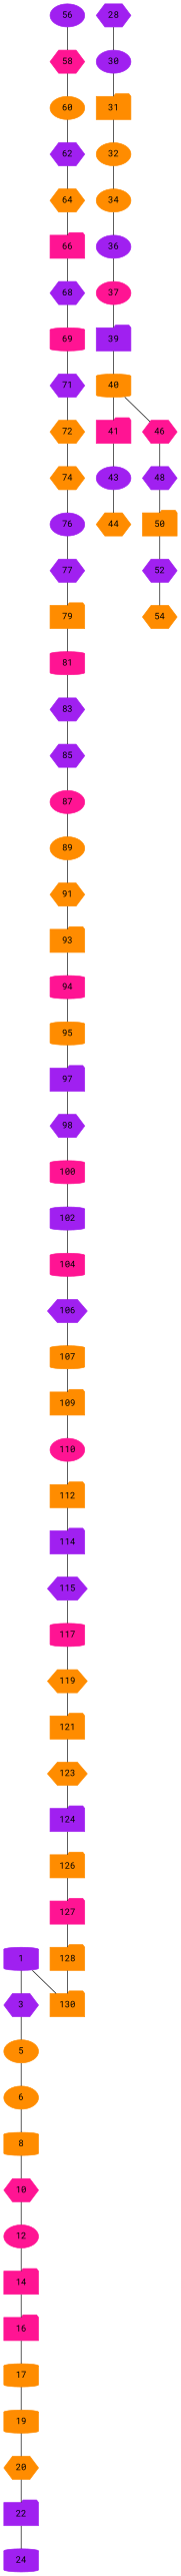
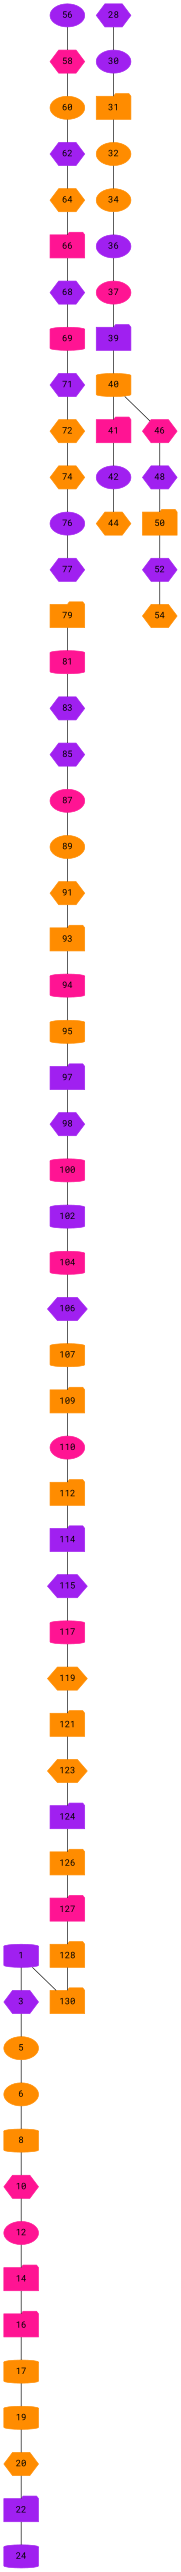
  graph {
    fontname="Roboto Mono"
    node [color=darkorange fontname="Roboto Mono" shape=hexagon style=filled]
    edge [fontname="Roboto Mono"]
    1 [color=purple shape=cylinder super="+2"]
    3 [color=purple super="+4"]
    130 [shape=folder]
    5 [shape=ellipse]
    6 [shape=ellipse super="+7"]
    8 [shape=cylinder super="+9"]
    10 [color=deeppink super="+11"]
    12 [color=deeppink shape=ellipse super="+13"]
    14 [color=deeppink shape=folder super="+15"]
    16 [color=deeppink shape=folder]
    17 [shape=cylinder super="+18"]
    19 [shape=cylinder]
    20 [super="+21"]
    22 [color=purple shape=folder super="+23"]
    24 [color=purple shape=cylinder super="+25"]
    28 [color=purple super="+29"]
    30 [color=purple shape=ellipse]
    31 [shape=folder]
    32 [shape=ellipse super="+33"]
    34 [shape=ellipse super="+35"]
    36 [color=purple shape=ellipse]
    37 [color=deeppink shape=ellipse super="+38"]
    39 [color=purple shape=folder]
    40 [shape=cylinder]
    41 [color=deeppink shape=folder]
    46 [color=deeppink super="+47"]
-   42 [color=purple shape=ellipse super="+43" label=43]
+   42 [color=purple shape=ellipse super="+43"]
    44 [super="+45"]
    48 [color=purple super="+49"]
    50 [shape=folder super="+51"]
    52 [color=purple super="+53"]
    54 [super="+55"]
    56 [color=purple shape=ellipse super="+57"]
    58 [color=deeppink super="+59"]
    60 [shape=ellipse super="+61"]
    62 [color=purple super="+63"]
    64 [super="+65"]
    66 [color=deeppink shape=folder super="+67"]
    68 [color=purple]
    69 [color=deeppink shape=cylinder super="+70"]
    71 [color=purple]
    72 [super="+73"]
    74 [super="+75"]
    76 [color=purple shape=ellipse]
    77 [color=purple super="+78"]
    79 [shape=folder super="+80"]
    81 [color=deeppink shape=cylinder super="+82"]
    83 [color=purple super="+84"]
    85 [color=purple super="+86"]
    87 [color=deeppink shape=ellipse super="+88"]
    89 [shape=ellipse super="+90"]
    91 [super="+92"]
    93 [shape=folder]
    94 [color=deeppink shape=cylinder]
    95 [shape=cylinder super="+96"]
    97 [color=purple shape=folder]
    98 [color=purple super="+99"]
    100 [color=deeppink shape=cylinder super="+101"]
    102 [color=purple shape=cylinder super="+103"]
    104 [color=deeppink shape=cylinder super="+105"]
    106 [color=purple]
    107 [shape=cylinder super="+108"]
    109 [shape=folder]
    110 [color=deeppink shape=ellipse super="+111"]
    112 [shape=folder super="+113"]
    114 [color=purple shape=folder]
    115 [color=purple super="+116"]
    117 [color=deeppink shape=cylinder super="+118"]
    119 [super="+120"]
    121 [shape=folder super="+122"]
    123
    124 [color=purple shape=folder super="+125"]
    126 [shape=folder]
    127 [color=deeppink shape=folder]
    128 [shape=folder super="+129"]
    1 -- 3
    1 -- 130
    3 -- 5
    5 -- 6
    6 -- 8
    8 -- 10
    10 -- 12
    12 -- 14
    14 -- 16
    16 -- 17
    17 -- 19
    19 -- 20
    20 -- 22
    22 -- 24
    28 -- 30
    30 -- 31
    31 -- 32
    32 -- 34
    34 -- 36
    36 -- 37
    37 -- 39
    39 -- 40
    40 -- 41
    40 -- 46
    41 -- 42
    46 -- 48
    42 -- 44
    48 -- 50
    50 -- 52
    52 -- 54
    56 -- 58
    58 -- 60
    60 -- 62
    62 -- 64
    64 -- 66
    66 -- 68
    68 -- 69
    69 -- 71
    71 -- 72
    72 -- 74
    74 -- 76
    76 -- 77
-   77 -- 79
    79 -- 81
    81 -- 83
    83 -- 85
    85 -- 87
    87 -- 89
    89 -- 91
    91 -- 93
    93 -- 94
    94 -- 95
    95 -- 97
    97 -- 98
    98 -- 100
    100 -- 102
    102 -- 104
    104 -- 106
    106 -- 107
    107 -- 109
    109 -- 110
    110 -- 112
    112 -- 114
    114 -- 115
    115 -- 117
    117 -- 119
    119 -- 121
    121 -- 123
    123 -- 124
    124 -- 126
    126 -- 127
    127 -- 128
    128 -- 130
  }
